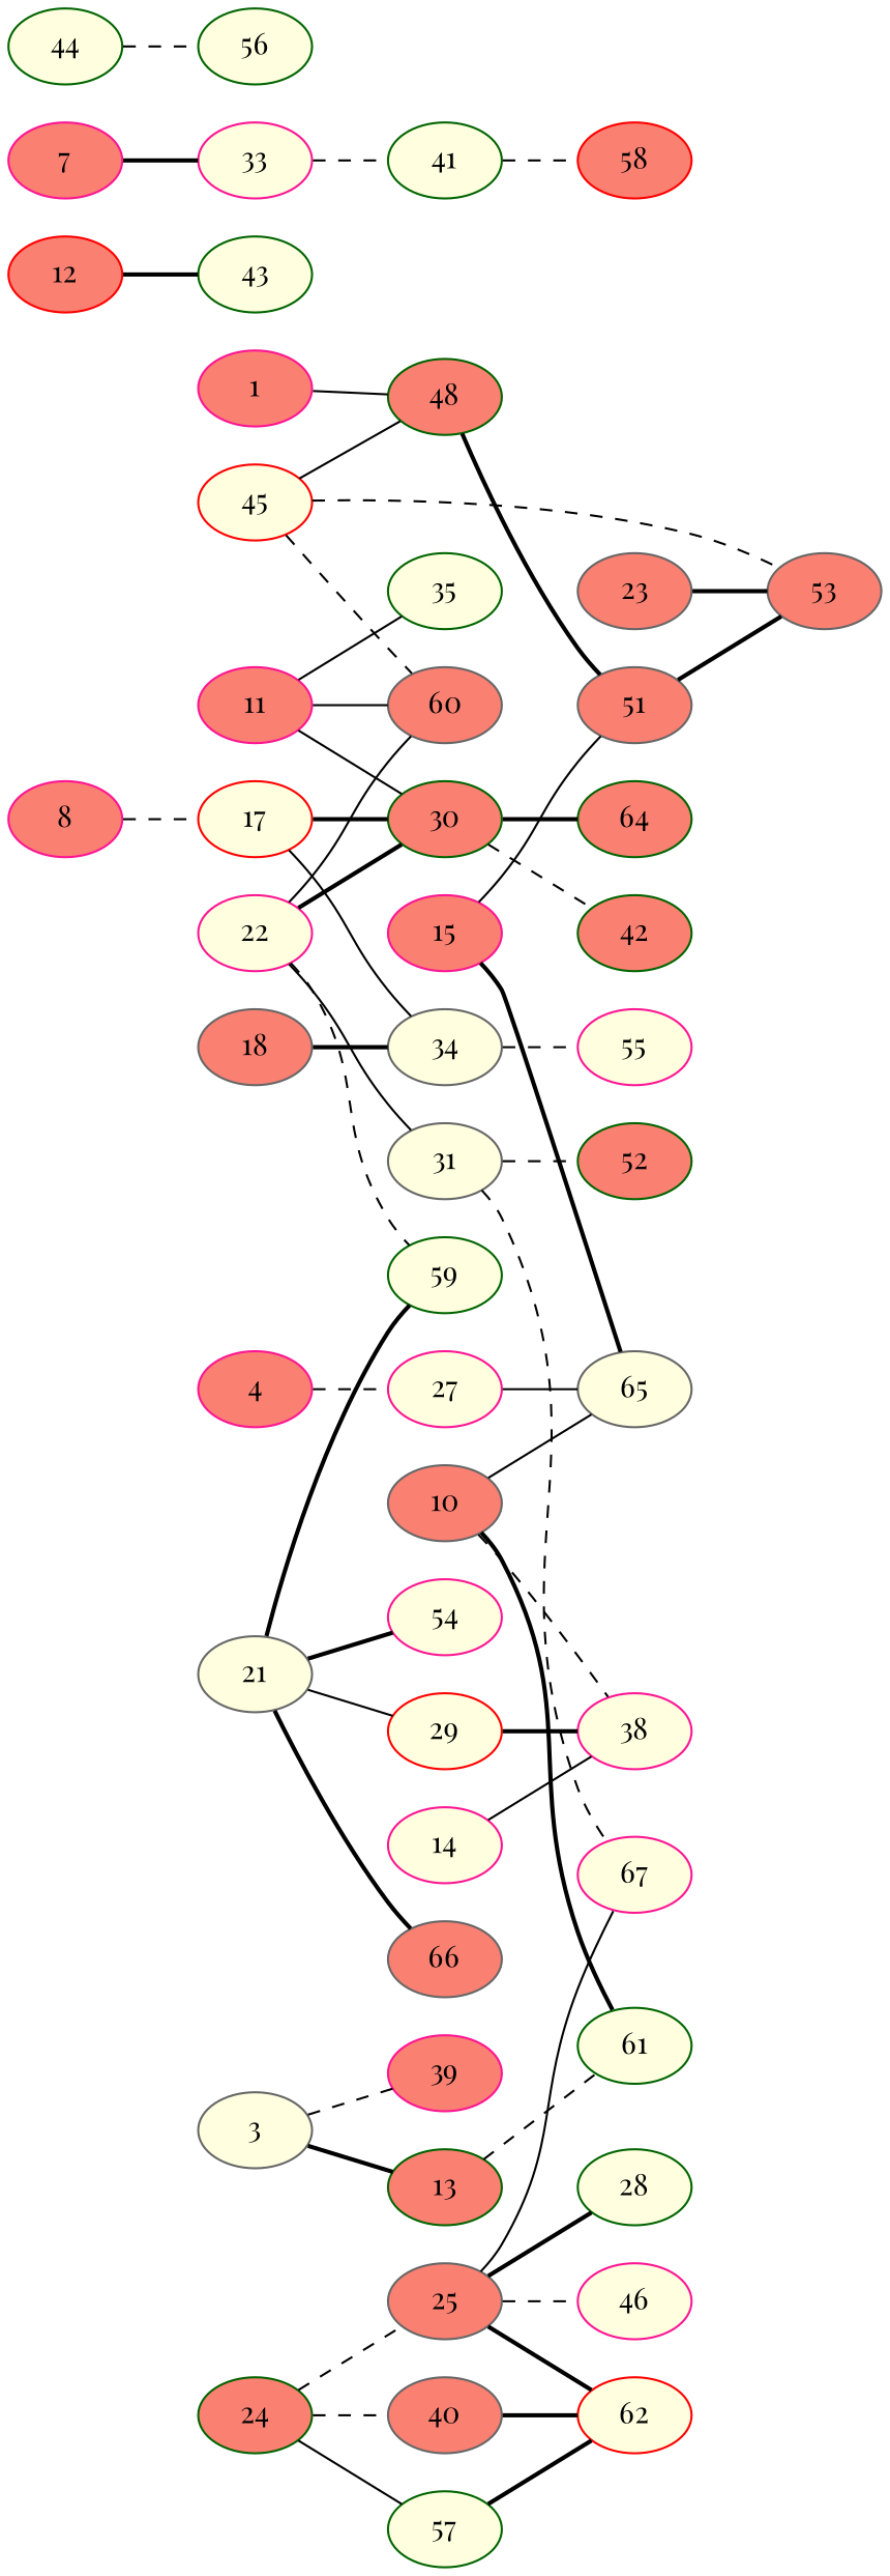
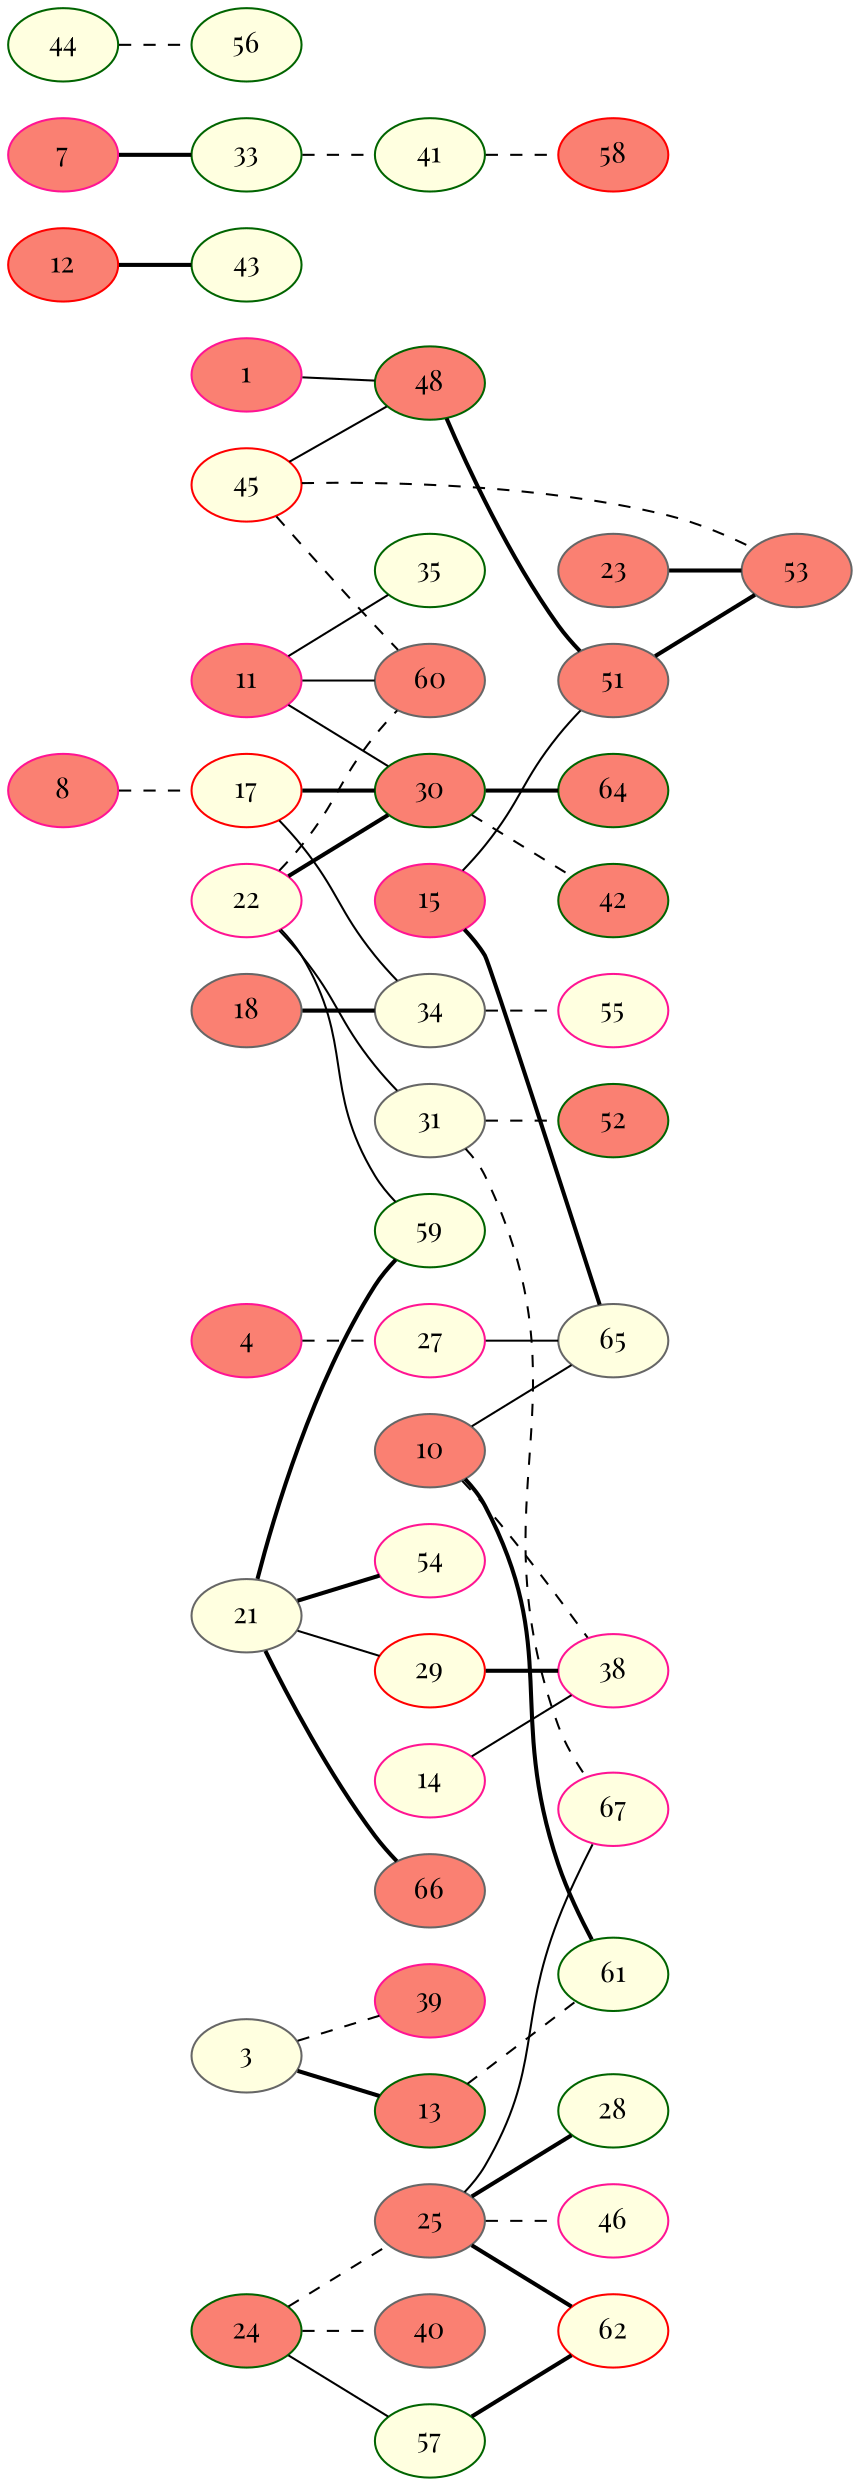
  graph {
    fontname="Playfair Display"
    rankdir=LR
    node [color=darkgreen fillcolor=lightyellow fontname="Playfair Display" style=filled]
    edge [fontname="Playfair Display" style=bold weight=1.0]
    1 [color=deeppink fillcolor=salmon]
    48 [fillcolor=salmon]
    12 [color=red fillcolor=salmon]
    43
    51 [color=gray40 fillcolor=salmon]
    3 [color=gray40]
    13 [fillcolor=salmon]
    39 [color=deeppink fillcolor=salmon]
    61
    4 [color=deeppink fillcolor=salmon]
    27 [color=deeppink]
    65 [color=gray40]
    7 [color=deeppink fillcolor=salmon]
-   33 [color=deeppink]
+   33
    41
    8 [color=deeppink fillcolor=salmon]
    17 [color=red]
    30 [fillcolor=salmon]
    34 [color=gray40]
    29 [color=red]
    38 [color=deeppink]
    10 [color=gray40 fillcolor=salmon]
    11 [color=deeppink fillcolor=salmon]
    35
    60 [color=gray40 fillcolor=salmon]
    42 [fillcolor=salmon]
    64 [fillcolor=salmon]
    14 [color=deeppink]
    53 [color=gray40 fillcolor=salmon]
    15 [color=deeppink fillcolor=salmon]
    55 [color=deeppink]
    18 [color=gray40 fillcolor=salmon]
    21 [color=gray40]
    54 [color=deeppink]
    59
    66 [color=gray40 fillcolor=salmon]
    22 [color=deeppink]
    31 [color=gray40]
    n39 [color=deeppink label=67]
    52 [fillcolor=salmon]
    23 [color=gray40 fillcolor=salmon]
    24 [fillcolor=salmon]
    25 [color=gray40 fillcolor=salmon]
    40 [color=gray40 fillcolor=salmon]
    57
    28
    46 [color=deeppink]
    62 [color=red]
    58 [color=red fillcolor=salmon]
    44
    56
    45 [color=red]
    1 -- 48 [style=solid]
    48 -- 51
    12 -- 43
    51 -- 53
    3 -- 13
    3 -- 39 [style=dashed]
    13 -- 61 [style=dashed]
    4 -- 27 [style=dashed]
    27 -- 65 [style=solid]
    7 -- 33
    33 -- 41 [style=dashed]
    41 -- 58 [style=dashed]
    8 -- 17 [style=dashed]
    17 -- 30
    17 -- 34 [style=solid]
    30 -- 42 [style=dashed]
    30 -- 64
    34 -- 55 [style=dashed]
    29 -- 38
    10 -- 61
    10 -- 65 [style=solid]
    10 -- 38 [style=dashed]
    11 -- 30 [style=solid]
    11 -- 35 [style=solid]
    11 -- 60 [style=solid]
    14 -- 38 [style=solid]
    15 -- 51 [style=solid]
    15 -- 65
    18 -- 34
    21 -- 29 [style=solid]
    21 -- 54
    21 -- 59
    21 -- 66
    22 -- 30
-   22 -- 60 [style=solid]
-   22 -- 59 [style=dashed]
+   22 -- 60 [style=dashed]
+   22 -- 59 [style=solid]
    22 -- 31 [style=solid]
    31 -- n39 [style=dashed]
    31 -- 52 [style=dashed]
    23 -- 53
    24 -- 25 [style=dashed]
    24 -- 40 [style=dashed]
    24 -- 57 [style=solid]
    25 -- n39 [style=solid]
    25 -- 28
    25 -- 46 [style=dashed]
    25 -- 62
-   40 -- 62
    57 -- 62
    44 -- 56 [style=dashed]
    45 -- 48 [style=solid]
    45 -- 60 [style=dashed]
    45 -- 53 [style=dashed]
  }
